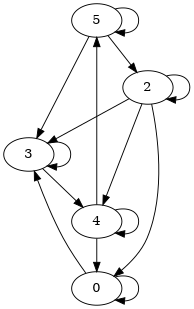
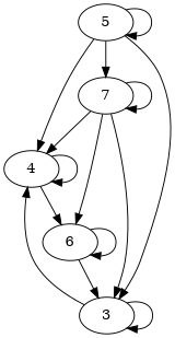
  digraph {
    n1 [label=5]
    4
    3
-   2
-   0
+   2 [label=7]
+   0 [label=6]
    n1 -> n1
-   4 -> n1
+   n1 -> 4
    n1 -> 3
    n1 -> 2
    4 -> 4
    4 -> 0
    3 -> 4
    3 -> 3
    2 -> 4
    2 -> 3
    2 -> 2
    2 -> 0
    0 -> 3
    0 -> 0
  }
